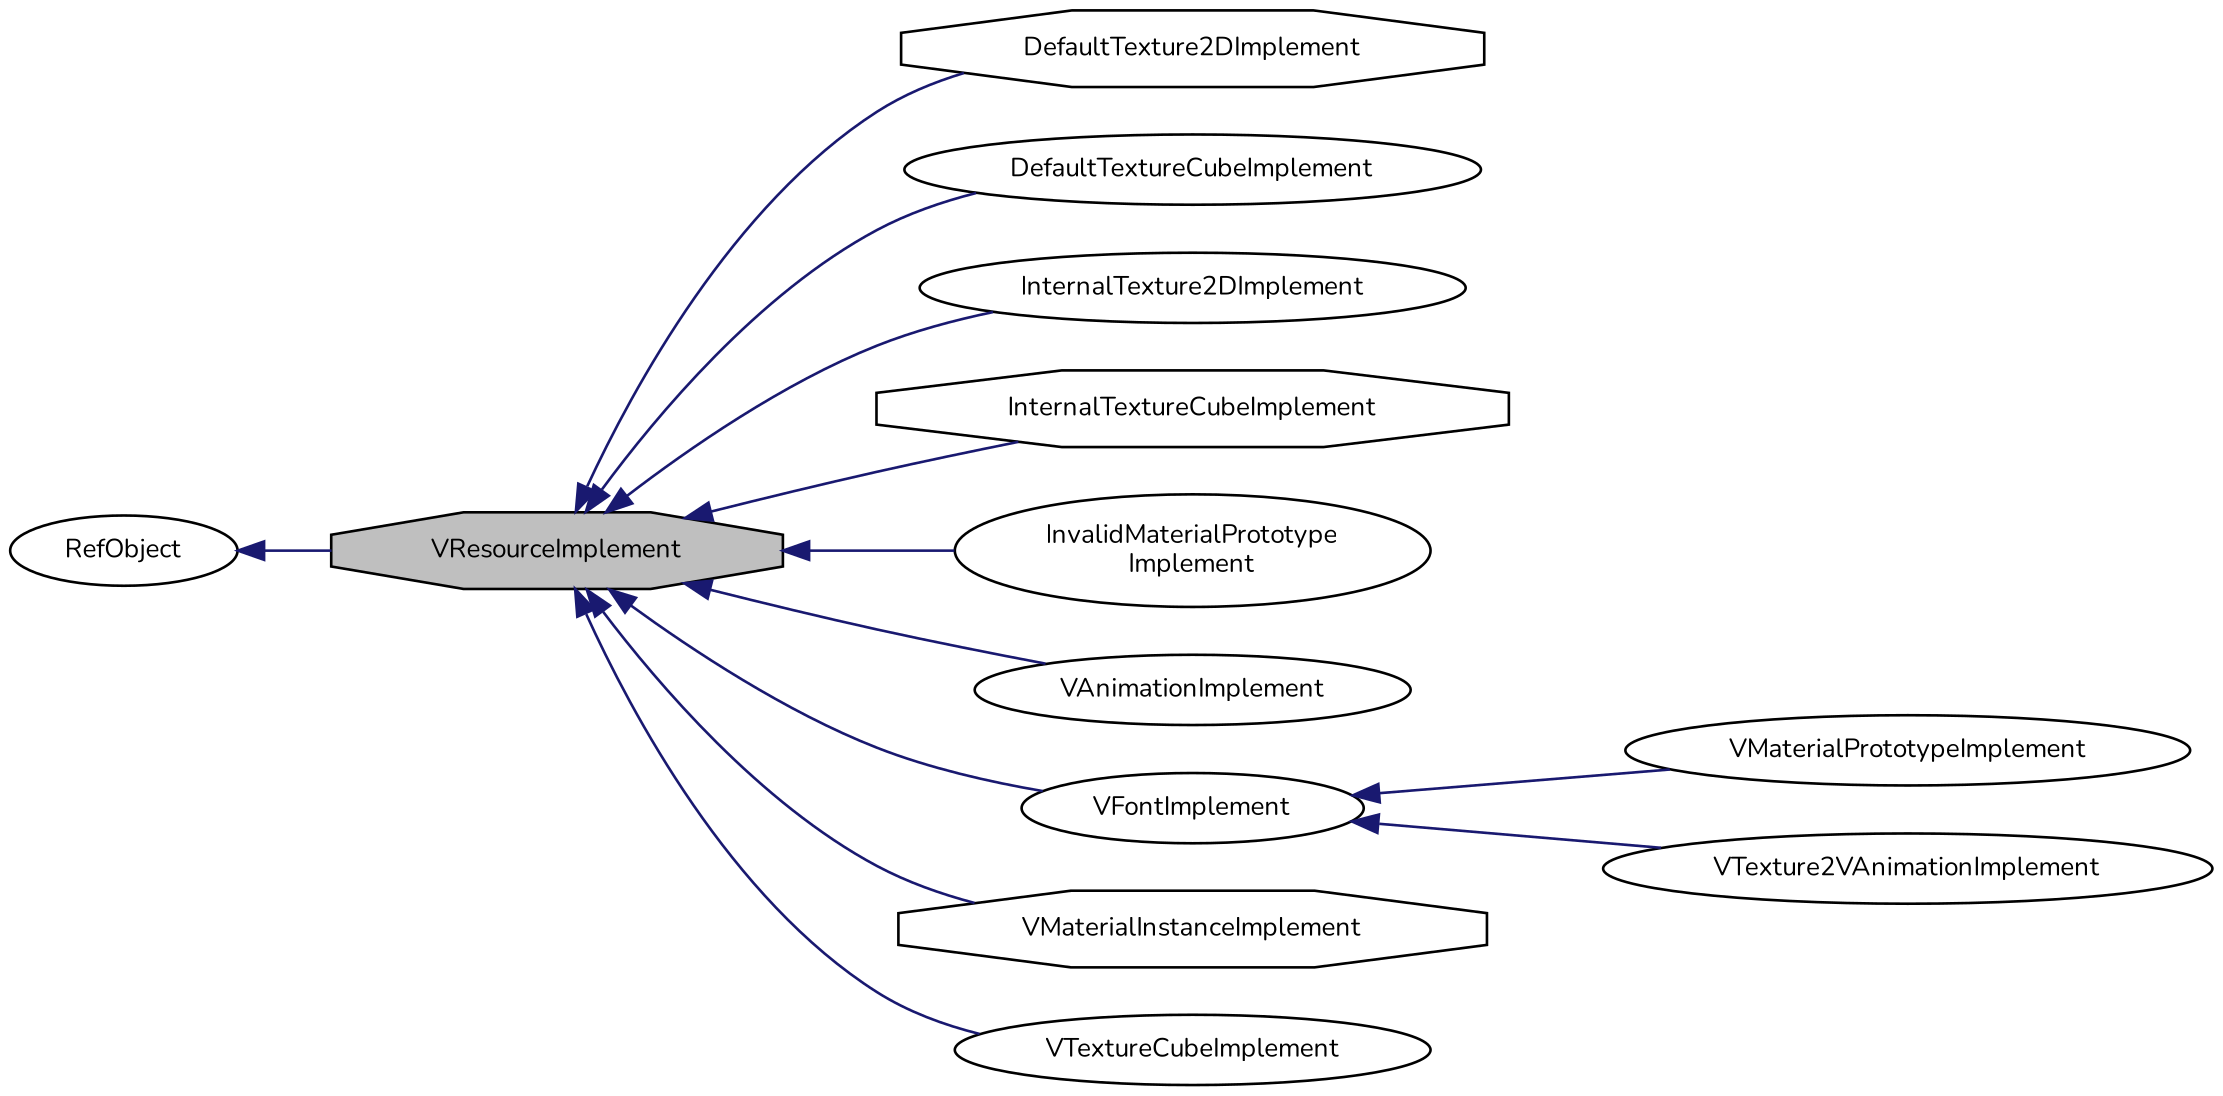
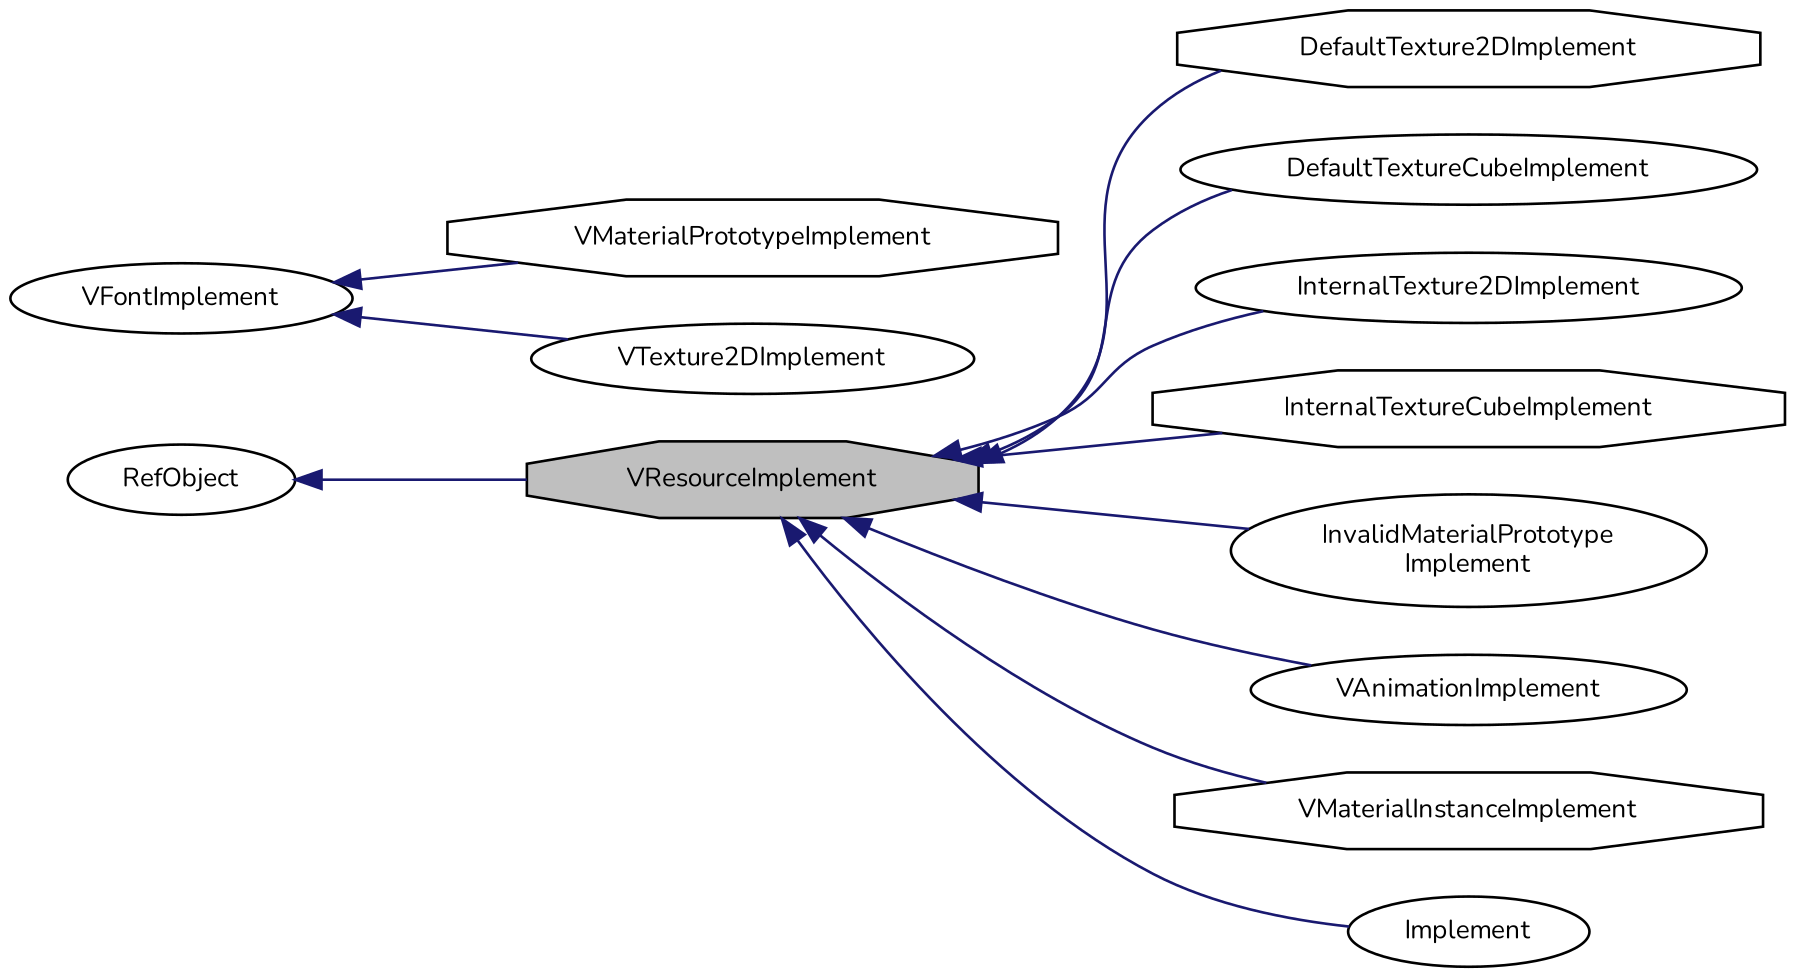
  digraph {
    fontname=Nunito
    rankdir=LR
    node [color=black fillcolor=white fontname=Nunito fontsize=10 shape=ellipse style=filled]
    edge [color=midnightblue dir=back fontname=Nunito fontsize=10 labelfontname=Helvetica labelfontsize=10 style=solid]
    n1 [fillcolor=grey75 fontcolor=black height=0.2 label=VResourceImplement shape=octagon width=0.4]
    n2 [height=0.2 label=DefaultTexture2DImplement shape=octagon width=0.4]
    n3 [height=0.2 label=DefaultTextureCubeImplement width=0.4]
    n4 [height=0.2 label=InternalTexture2DImplement width=0.4]
    n5 [height=0.2 label=InternalTextureCubeImplement shape=octagon width=0.4]
    n6 [height=0.2 label="InvalidMaterialPrototype\lImplement" width=0.4]
    n7 [height=0.2 label=VAnimationImplement width=0.4]
    n8 [height=0.2 label=VFontImplement width=0.4]
    n9 [height=0.2 label=VMaterialInstanceImplement shape=octagon width=0.4]
-   n10 [height=0.2 label=VTextureCubeImplement width=0.4]
-   n11 [height=0.2 label=VMaterialPrototypeImplement width=0.4]
-   n12 [height=0.2 label=VTexture2VAnimationImplement width=0.4]
+   n10 [height=0.2 label=Implement width=0.4]
+   n11 [height=0.2 label=VMaterialPrototypeImplement shape=octagon width=0.4]
+   n12 [height=0.2 label=VTexture2DImplement width=0.4]
    n13 [height=0.2 label=RefObject width=0.4]
    n1 -> n2
    n1 -> n3
    n1 -> n4
    n1 -> n5
    n1 -> n6
    n1 -> n7
-   n1 -> n8
    n1 -> n9
    n1 -> n10
    n8 -> n11
    n8 -> n12
    n13 -> n1
  }
